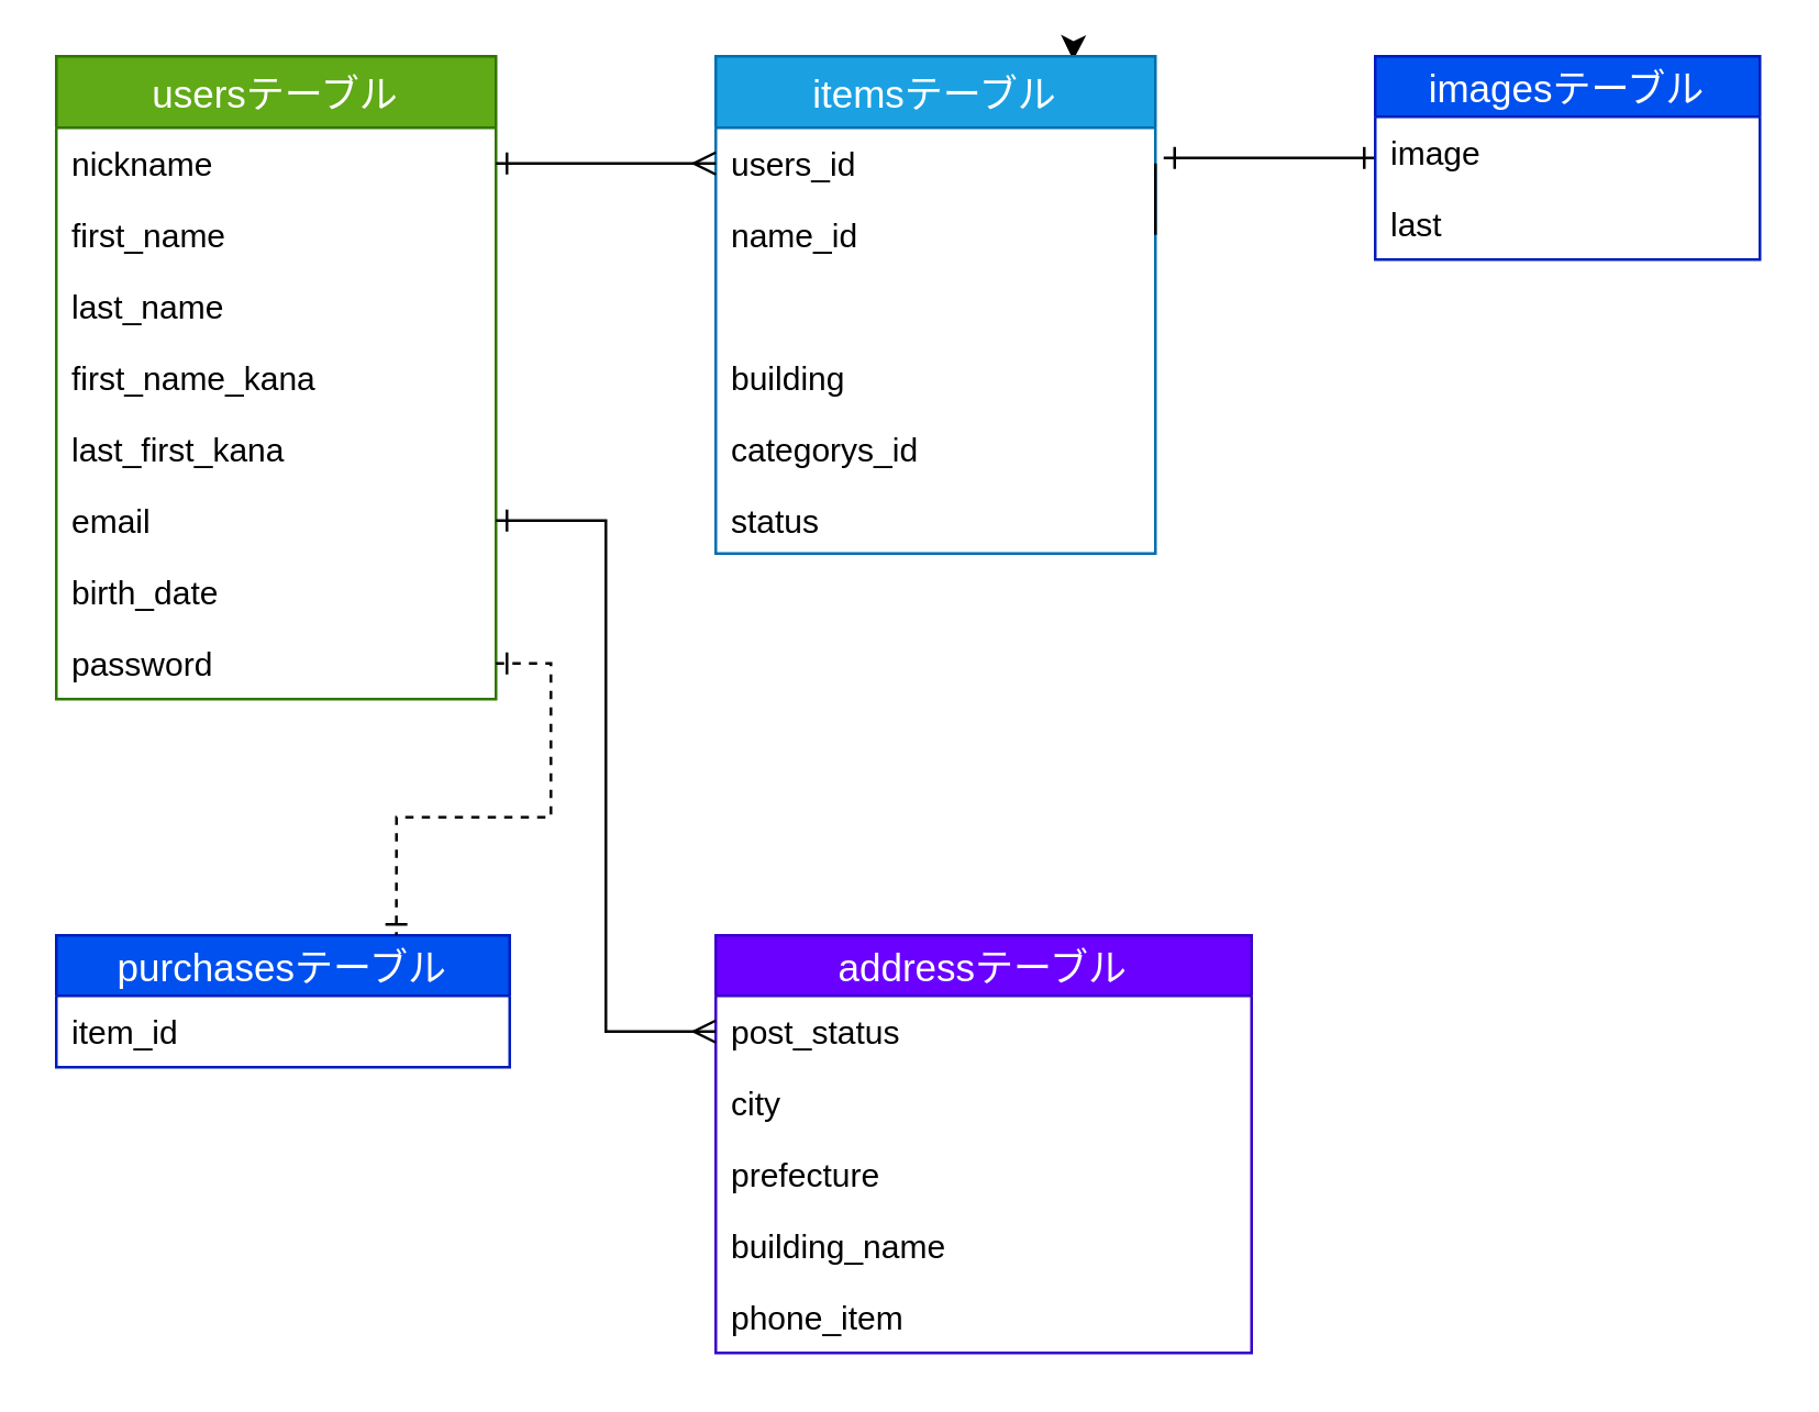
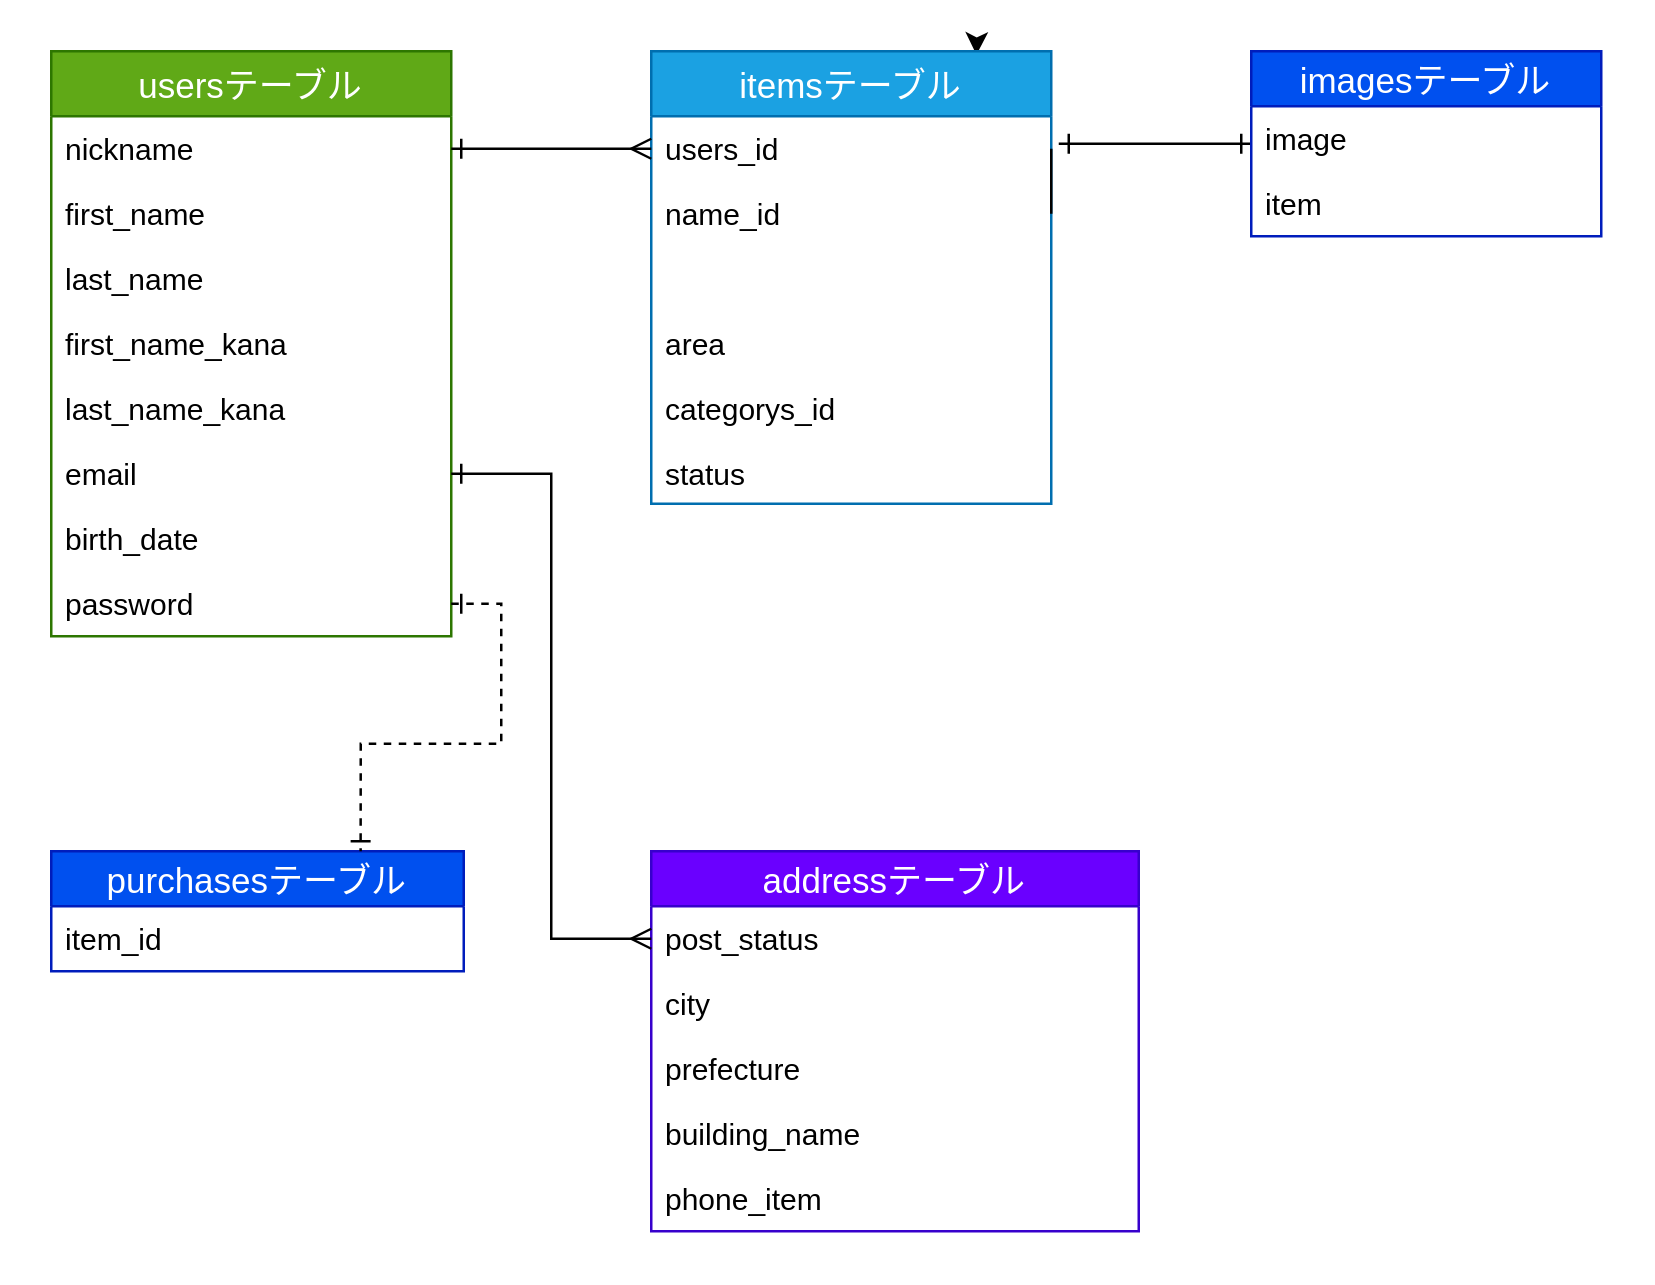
  <mxCell id="0" value="" />
  <mxCell id="1" parent="0" />
  <mxCell id="2" value="usersテーブル" style="swimlane;fontStyle=0;childLayout=stackLayout;horizontal=1;startSize=26;horizontalStack=0;resizeParent=1;resizeParentMax=0;resizeLast=0;collapsible=1;marginBottom=0;align=center;fontSize=14;fillColor=#60a917;strokeColor=#2D7600;fontColor=#ffffff;" parent="1" vertex="1"><mxGeometry x="20" y="20" width="160" height="234" as="geometry" /></mxCell>
  <mxCell id="3" value="nickname" style="text;strokeColor=none;fillColor=none;spacingLeft=4;spacingRight=4;overflow=hidden;rotatable=0;points=[[0,0.5],[1,0.5]];portConstraint=eastwest;fontSize=12;" parent="2" vertex="1"><mxGeometry y="26" width="160" height="26" as="geometry" /></mxCell>
  <mxCell id="4" value="first_name" style="text;strokeColor=none;fillColor=none;spacingLeft=4;spacingRight=4;overflow=hidden;rotatable=0;points=[[0,0.5],[1,0.5]];portConstraint=eastwest;fontSize=12;" parent="2" vertex="1"><mxGeometry y="52" width="160" height="26" as="geometry" /></mxCell>
  <mxCell id="5" value="last_name" style="text;strokeColor=none;fillColor=none;spacingLeft=4;spacingRight=4;overflow=hidden;rotatable=0;points=[[0,0.5],[1,0.5]];portConstraint=eastwest;fontSize=12;" parent="2" vertex="1"><mxGeometry y="78" width="160" height="26" as="geometry" /></mxCell>
  <mxCell id="6" value="first_name_kana" style="text;spacingLeft=4;spacingRight=4;overflow=hidden;rotatable=0;points=[[0,0.5],[1,0.5]];portConstraint=eastwest;fontSize=12;" parent="2" vertex="1"><mxGeometry y="104" width="160" height="26" as="geometry" /></mxCell>
- <mxCell id="7" value="last_first_kana" style="text;spacingLeft=4;spacingRight=4;overflow=hidden;rotatable=0;points=[[0,0.5],[1,0.5]];portConstraint=eastwest;fontSize=12;" parent="2" vertex="1"><mxGeometry y="130" width="160" height="26" as="geometry" /></mxCell>
+ <mxCell id="7" value="last_name_kana" style="text;spacingLeft=4;spacingRight=4;overflow=hidden;rotatable=0;points=[[0,0.5],[1,0.5]];portConstraint=eastwest;fontSize=12;" parent="2" vertex="1"><mxGeometry y="130" width="160" height="26" as="geometry" /></mxCell>
  <mxCell id="8" value="email" style="text;strokeColor=none;fillColor=none;spacingLeft=4;spacingRight=4;overflow=hidden;rotatable=0;points=[[0,0.5],[1,0.5]];portConstraint=eastwest;fontSize=12;" parent="2" vertex="1"><mxGeometry y="156" width="160" height="26" as="geometry" /></mxCell>
  <mxCell id="9" value="birth_date" style="text;strokeColor=none;fillColor=none;spacingLeft=4;spacingRight=4;overflow=hidden;rotatable=0;points=[[0,0.5],[1,0.5]];portConstraint=eastwest;fontSize=12;" parent="2" vertex="1"><mxGeometry y="182" width="160" height="26" as="geometry" /></mxCell>
  <mxCell id="10" value="password" style="text;strokeColor=none;fillColor=none;spacingLeft=4;spacingRight=4;overflow=hidden;rotatable=0;points=[[0,0.5],[1,0.5]];portConstraint=eastwest;fontSize=12;" parent="2" vertex="1"><mxGeometry y="208" width="160" height="26" as="geometry" /></mxCell>
  <mxCell id="11" style="edgeStyle=orthogonalEdgeStyle;rounded=0;orthogonalLoop=1;jettySize=auto;html=1;exitX=0.75;exitY=0;exitDx=0;exitDy=0;entryX=0.813;entryY=0.008;entryDx=0;entryDy=0;entryPerimeter=0;" parent="1" source="12" target="12" edge="1"><mxGeometry relative="1" as="geometry" /></mxCell>
  <mxCell id="12" value="itemsテーブル" style="swimlane;fontStyle=0;childLayout=stackLayout;horizontal=1;startSize=26;horizontalStack=0;resizeParent=1;resizeParentMax=0;resizeLast=0;collapsible=1;marginBottom=0;align=center;fontSize=14;fillColor=#1ba1e2;strokeColor=#006EAF;fontColor=#ffffff;" parent="1" vertex="1"><mxGeometry x="260" y="20" width="160" height="181" as="geometry" /></mxCell>
  <mxCell id="13" style="edgeStyle=orthogonalEdgeStyle;rounded=0;orthogonalLoop=1;jettySize=auto;html=1;exitX=1;exitY=0.5;exitDx=0;exitDy=0;entryX=1;entryY=0.5;entryDx=0;entryDy=0;endArrow=none;" parent="12" source="14" target="15" edge="1"><mxGeometry relative="1" as="geometry" /></mxCell>
  <mxCell id="14" value="users_id" style="text;strokeColor=none;fillColor=none;spacingLeft=4;spacingRight=4;overflow=hidden;rotatable=0;points=[[0,0.5],[1,0.5]];portConstraint=eastwest;fontSize=12;" parent="12" vertex="1"><mxGeometry y="26" width="160" height="26" as="geometry" /></mxCell>
  <mxCell id="15" value="name_id" style="text;strokeColor=none;fillColor=none;spacingLeft=4;spacingRight=4;overflow=hidden;rotatable=0;points=[[0,0.5],[1,0.5]];portConstraint=eastwest;fontSize=12;" parent="12" vertex="1"><mxGeometry y="52" width="160" height="26" as="geometry" /></mxCell>
  <mxCell id="16" value="postage" style="text;strokeColor=none;fillColor=none;spacingLeft=4;spacingRight=4;overflow=hidden;rotatable=0;points=[[0,0.5],[1,0.5]];portConstraint=eastwest;fontSize=12;labelBackgroundColor=none;fontColor=#FFFFFF;" parent="12" vertex="1"><mxGeometry y="78" width="160" height="26" as="geometry" /></mxCell>
- <mxCell id="17" value="building" style="text;strokeColor=none;fillColor=none;spacingLeft=4;spacingRight=4;overflow=hidden;rotatable=0;points=[[0,0.5],[1,0.5]];portConstraint=eastwest;fontSize=12;" parent="12" vertex="1"><mxGeometry y="104" width="160" height="26" as="geometry" /></mxCell>
+ <mxCell id="17" value="area" style="text;strokeColor=none;fillColor=none;spacingLeft=4;spacingRight=4;overflow=hidden;rotatable=0;points=[[0,0.5],[1,0.5]];portConstraint=eastwest;fontSize=12;" parent="12" vertex="1"><mxGeometry y="104" width="160" height="26" as="geometry" /></mxCell>
  <mxCell id="18" value="categorys_id" style="text;strokeColor=none;fillColor=none;spacingLeft=4;spacingRight=4;overflow=hidden;rotatable=0;points=[[0,0.5],[1,0.5]];portConstraint=eastwest;fontSize=12;" parent="12" vertex="1"><mxGeometry y="130" width="160" height="26" as="geometry" /></mxCell>
  <mxCell id="19" value="status" style="text;strokeColor=none;fillColor=none;spacingLeft=4;spacingRight=4;overflow=hidden;rotatable=0;points=[[0,0.5],[1,0.5]];portConstraint=eastwest;fontSize=12;" parent="12" vertex="1"><mxGeometry y="156" width="160" height="25" as="geometry" /></mxCell>
  <mxCell id="20" style="edgeStyle=orthogonalEdgeStyle;rounded=0;orthogonalLoop=1;jettySize=auto;html=1;startArrow=ERone;startFill=0;endArrow=ERone;endFill=0;" edge="1" parent="1" source="21"><mxGeometry relative="1" as="geometry"><mxPoint x="423" y="57" as="targetPoint" /></mxGeometry></mxCell>
  <mxCell id="21" value="imagesテーブル" style="swimlane;fontStyle=0;childLayout=stackLayout;horizontal=1;startSize=22;horizontalStack=0;resizeParent=1;resizeParentMax=0;resizeLast=0;collapsible=1;marginBottom=0;align=center;fontSize=14;fillColor=#0050ef;strokeColor=#001DBC;fontColor=#ffffff;" parent="1" vertex="1"><mxGeometry x="500" y="20" width="140" height="74" as="geometry" /></mxCell>
  <mxCell id="22" value="image" style="text;strokeColor=none;fillColor=none;spacingLeft=4;spacingRight=4;overflow=hidden;rotatable=0;points=[[0,0.5],[1,0.5]];portConstraint=eastwest;fontSize=12;" parent="21" vertex="1"><mxGeometry y="22" width="140" height="26" as="geometry" /></mxCell>
- <mxCell id="23" value="last" style="text;strokeColor=none;fillColor=none;spacingLeft=4;spacingRight=4;overflow=hidden;rotatable=0;points=[[0,0.5],[1,0.5]];portConstraint=eastwest;fontSize=12;" parent="21" vertex="1"><mxGeometry y="48" width="140" height="26" as="geometry" /></mxCell>
+ <mxCell id="23" value="item" style="text;strokeColor=none;fillColor=none;spacingLeft=4;spacingRight=4;overflow=hidden;rotatable=0;points=[[0,0.5],[1,0.5]];portConstraint=eastwest;fontSize=12;" parent="21" vertex="1"><mxGeometry y="48" width="140" height="26" as="geometry" /></mxCell>
  <mxCell id="24" value="purchasesテーブル" style="swimlane;fontStyle=0;childLayout=stackLayout;horizontal=1;startSize=22;horizontalStack=0;resizeParent=1;resizeParentMax=0;resizeLast=0;collapsible=1;marginBottom=0;align=center;fontSize=14;fillColor=#0050ef;strokeColor=#001DBC;fontColor=#ffffff;" parent="1" vertex="1"><mxGeometry x="20" y="340" width="165" height="48" as="geometry" /></mxCell>
  <mxCell id="25" value="item_id" style="text;strokeColor=none;fillColor=none;spacingLeft=4;spacingRight=4;overflow=hidden;rotatable=0;points=[[0,0.5],[1,0.5]];portConstraint=eastwest;fontSize=12;" parent="24" vertex="1"><mxGeometry y="22" width="165" height="26" as="geometry" /></mxCell>
  <mxCell id="26" value="addressテーブル" style="swimlane;fontStyle=0;childLayout=stackLayout;horizontal=1;startSize=22;horizontalStack=0;resizeParent=1;resizeParentMax=0;resizeLast=0;collapsible=1;marginBottom=0;align=center;fontSize=14;fillColor=#6a00ff;strokeColor=#3700CC;fontColor=#ffffff;" parent="1" vertex="1"><mxGeometry x="260" y="340" width="195" height="152" as="geometry" /></mxCell>
  <mxCell id="27" value="post_status" style="text;strokeColor=none;fillColor=none;spacingLeft=4;spacingRight=4;overflow=hidden;rotatable=0;points=[[0,0.5],[1,0.5]];portConstraint=eastwest;fontSize=12;" parent="26" vertex="1"><mxGeometry y="22" width="195" height="26" as="geometry" /></mxCell>
  <mxCell id="28" value="city" style="text;strokeColor=none;fillColor=none;spacingLeft=4;spacingRight=4;overflow=hidden;rotatable=0;points=[[0,0.5],[1,0.5]];portConstraint=eastwest;fontSize=12;" parent="26" vertex="1"><mxGeometry y="48" width="195" height="26" as="geometry" /></mxCell>
  <mxCell id="29" value="prefecture" style="text;strokeColor=none;fillColor=none;spacingLeft=4;spacingRight=4;overflow=hidden;rotatable=0;points=[[0,0.5],[1,0.5]];portConstraint=eastwest;fontSize=12;" parent="26" vertex="1"><mxGeometry y="74" width="195" height="26" as="geometry" /></mxCell>
  <mxCell id="30" value="building_name" style="text;strokeColor=none;fillColor=none;spacingLeft=4;spacingRight=4;overflow=hidden;rotatable=0;points=[[0,0.5],[1,0.5]];portConstraint=eastwest;fontSize=12;" parent="26" vertex="1"><mxGeometry y="100" width="195" height="26" as="geometry" /></mxCell>
  <mxCell id="31" value="phone_item" style="text;strokeColor=none;fillColor=none;spacingLeft=4;spacingRight=4;overflow=hidden;rotatable=0;points=[[0,0.5],[1,0.5]];portConstraint=eastwest;fontSize=12;" parent="26" vertex="1"><mxGeometry y="126" width="195" height="26" as="geometry" /></mxCell>
  <mxCell id="32" style="edgeStyle=orthogonalEdgeStyle;rounded=0;orthogonalLoop=1;jettySize=auto;html=1;exitX=1;exitY=0.5;exitDx=0;exitDy=0;entryX=0;entryY=0.5;entryDx=0;entryDy=0;startArrow=ERone;startFill=0;endArrow=ERmany;endFill=0;" edge="1" parent="1" source="3" target="14"><mxGeometry relative="1" as="geometry" /></mxCell>
  <mxCell id="33" style="edgeStyle=orthogonalEdgeStyle;rounded=0;orthogonalLoop=1;jettySize=auto;html=1;exitX=1;exitY=0.5;exitDx=0;exitDy=0;entryX=0.75;entryY=0;entryDx=0;entryDy=0;startArrow=ERone;startFill=0;endArrow=ERone;endFill=0;dashed=1;" edge="1" parent="1" source="10" target="24"><mxGeometry relative="1" as="geometry" /></mxCell>
  <mxCell id="34" style="edgeStyle=orthogonalEdgeStyle;rounded=0;orthogonalLoop=1;jettySize=auto;html=1;exitX=1;exitY=0.5;exitDx=0;exitDy=0;entryX=0;entryY=0.5;entryDx=0;entryDy=0;startArrow=ERone;startFill=0;endArrow=ERmany;endFill=0;" edge="1" parent="1" source="8" target="27"><mxGeometry relative="1" as="geometry" /></mxCell>
